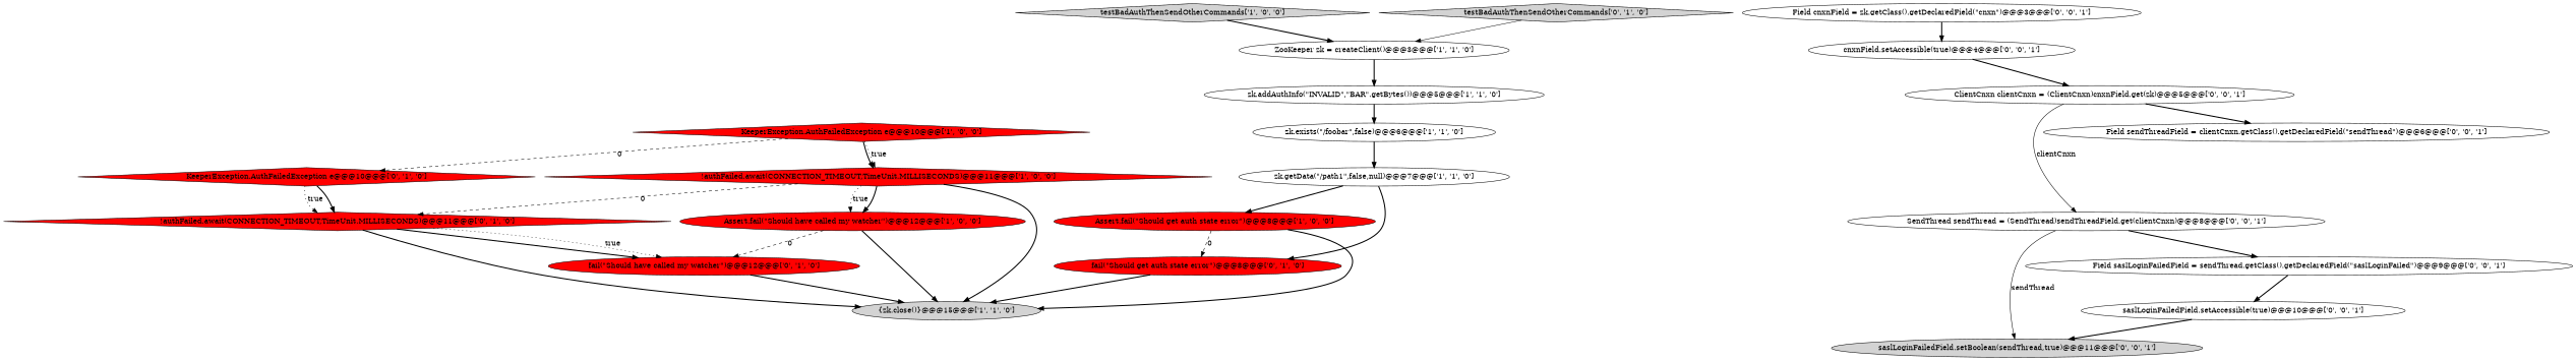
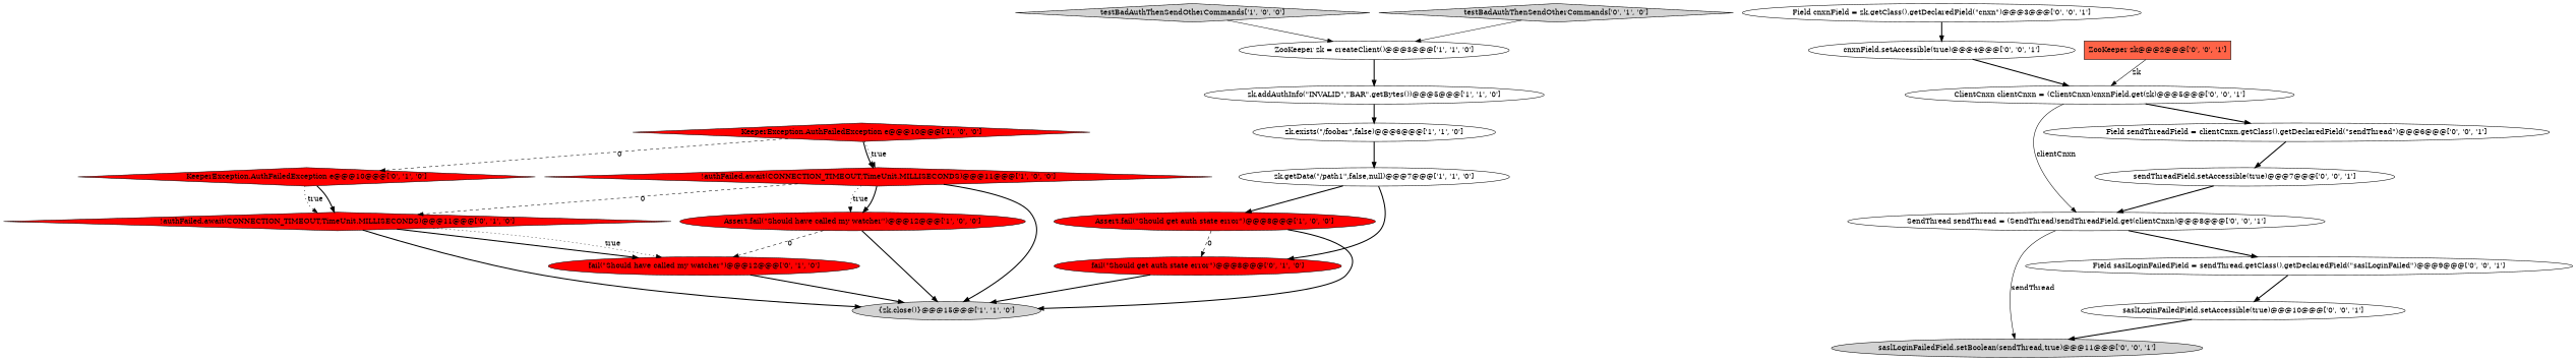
  digraph {
    node [fillcolor=white shape=ellipse style=filled]
    edge [style=bold]
    n1 [label="ZooKeeper zk = createClient()@@@3@@@['1', '1', '0']"]
    n2 [label="zk.addAuthInfo(\"INVALID\",\"BAR\".getBytes())@@@5@@@['1', '1', '0']"]
    n3 [label="zk.exists(\"/foobar\",false)@@@6@@@['1', '1', '0']"]
    n4 [fillcolor=lightgray label="testBadAuthThenSendOtherCommands['1', '0', '0']" shape=diamond]
    n5 [fillcolor=lightgray label="testBadAuthThenSendOtherCommands['0', '1', '0']" shape=diamond]
    n6 [fillcolor=red label="KeeperException.AuthFailedException e@@@10@@@['0', '1', '0']" shape=diamond]
    n7 [fillcolor=red label="!authFailed.await(CONNECTION_TIMEOUT,TimeUnit.MILLISECONDS)@@@11@@@['0', '1', '0']" shape=diamond]
    n8 [fillcolor=lightgray label="{zk.close()}@@@15@@@['1', '1', '0']"]
    n9 [fillcolor=red label="fail(\"Should have called my watcher\")@@@12@@@['0', '1', '0']"]
    n10 [label="zk.getData(\"/path1\",false,null)@@@7@@@['1', '1', '0']"]
    n11 [fillcolor=red label="Assert.fail(\"Should get auth state error\")@@@8@@@['1', '0', '0']"]
    n12 [fillcolor=red label="fail(\"Should get auth state error\")@@@8@@@['0', '1', '0']"]
    n13 [label="SendThread sendThread = (SendThread)sendThreadField.get(clientCnxn)@@@8@@@['0', '0', '1']"]
    n14 [fillcolor=lightgray label="saslLoginFailedField.setBoolean(sendThread,true)@@@11@@@['0', '0', '1']"]
    n15 [label="Field saslLoginFailedField = sendThread.getClass().getDeclaredField(\"saslLoginFailed\")@@@9@@@['0', '0', '1']"]
    n16 [label="saslLoginFailedField.setAccessible(true)@@@10@@@['0', '0', '1']"]
    n17 [fillcolor=red label="Assert.fail(\"Should have called my watcher\")@@@12@@@['1', '0', '0']"]
    n18 [fillcolor=red label="KeeperException.AuthFailedException e@@@10@@@['1', '0', '0']" shape=diamond]
    n19 [fillcolor=red label="!authFailed.await(CONNECTION_TIMEOUT,TimeUnit.MILLISECONDS)@@@11@@@['1', '0', '0']" shape=diamond]
    n20 [label="ClientCnxn clientCnxn = (ClientCnxn)cnxnField.get(zk)@@@5@@@['0', '0', '1']"]
    n21 [label="Field sendThreadField = clientCnxn.getClass().getDeclaredField(\"sendThread\")@@@6@@@['0', '0', '1']"]
+   n22 [label="sendThreadField.setAccessible(true)@@@7@@@['0', '0', '1']"]
    n23 [label="Field cnxnField = zk.getClass().getDeclaredField(\"cnxn\")@@@3@@@['0', '0', '1']"]
    n24 [label="cnxnField.setAccessible(true)@@@4@@@['0', '0', '1']"]
+   n25 [fillcolor=tomato label="ZooKeeper zk@@@2@@@['0', '0', '1']" shape=box]
    n1 -> n2
    n2 -> n3
    n3 -> n10
-   n4 -> n1
+   n4 -> n1 [style=solid]
    n5 -> n1 [style=solid]
    n6 -> n7
    n6 -> n7 [label=true style=dotted]
    n7 -> n8
    n7 -> n9 [label=true style=dotted]
    n7 -> n9
    n9 -> n8
    n10 -> n11
    n10 -> n12
    n11 -> n8
    n11 -> n12 [label=0 style=dashed]
    n12 -> n8
    n13 -> n14 [label=sendThread style=solid]
    n13 -> n15
    n15 -> n16
    n16 -> n14
    n17 -> n8
    n17 -> n9 [label=0 style=dashed]
    n18 -> n6 [label=0 style=dashed]
    n18 -> n19 [label=true style=dotted]
    n18 -> n19
    n19 -> n7 [label=0 style=dashed]
    n19 -> n8
    n19 -> n17
    n19 -> n17 [label=true style=dotted]
    n20 -> n13 [label=clientCnxn style=solid]
    n20 -> n21
+   n21 -> n22
+   n22 -> n13
    n23 -> n24
    n24 -> n20
+   n25 -> n20 [label=zk style=solid]
  }
